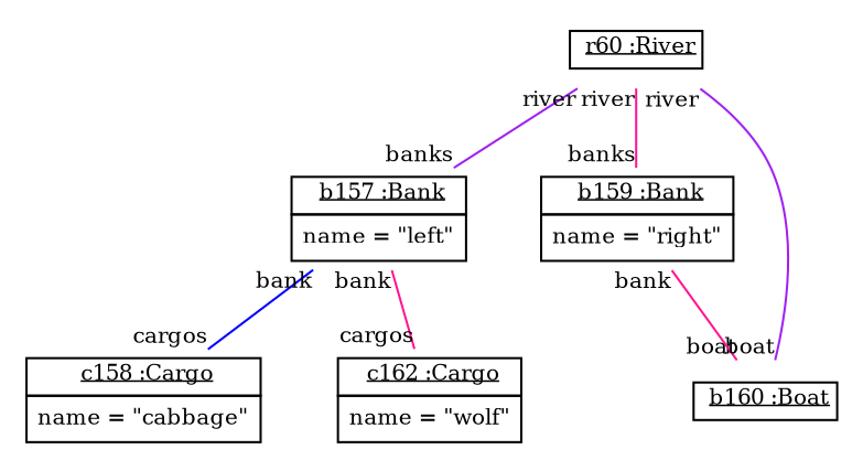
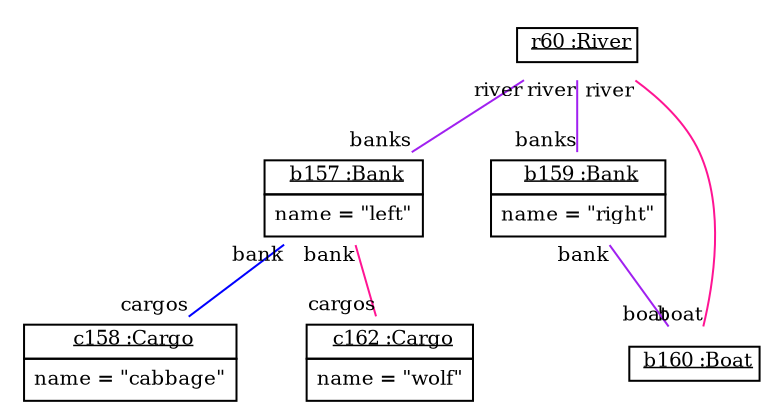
  graph {
    compound=true
    node [fontsize=10 shape=none]
    edge [color=deeppink fontsize=10 headlabel=banks taillabel=river]
    n1 [label=<<table border='0' cellborder='1' cellspacing='0'> <tr> <td> <u>r60 :River</u></td></tr></table>>]
    n2 [label=<<table border='0' cellborder='1' cellspacing='0'> <tr> <td> <u>b157 :Bank</u></td></tr><tr><td><table border='0' cellborder='0' cellspacing='0'><tr><td align='left'>name = "left"</td></tr></table></td></tr></table>>]
    n3 [label=<<table border='0' cellborder='1' cellspacing='0'> <tr> <td> <u>b159 :Bank</u></td></tr><tr><td><table border='0' cellborder='0' cellspacing='0'><tr><td align='left'>name = "right"</td></tr></table></td></tr></table>>]
    n4 [label=<<table border='0' cellborder='1' cellspacing='0'> <tr> <td> <u>b160 :Boat</u></td></tr></table>>]
    n5 [label=<<table border='0' cellborder='1' cellspacing='0'> <tr> <td> <u>c158 :Cargo</u></td></tr><tr><td><table border='0' cellborder='0' cellspacing='0'><tr><td align='left'>name = "cabbage"</td></tr></table></td></tr></table>>]
    n6 [label=<<table border='0' cellborder='1' cellspacing='0'> <tr> <td> <u>c162 :Cargo</u></td></tr><tr><td><table border='0' cellborder='0' cellspacing='0'><tr><td align='left'>name = "wolf"</td></tr></table></td></tr></table>>]
    n1 -- n2 [color=purple]
-   n1 -- n3
-   n1 -- n4 [color=purple headlabel=boat]
+   n1 -- n3 [color=purple]
+   n1 -- n4 [headlabel=boat]
    n2 -- n5 [color=blue headlabel=cargos taillabel=bank]
    n2 -- n6 [headlabel=cargos taillabel=bank]
-   n3 -- n4 [headlabel=boat taillabel=bank]
+   n3 -- n4 [color=purple headlabel=boat taillabel=bank]
  }
